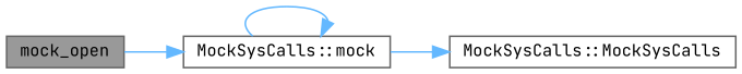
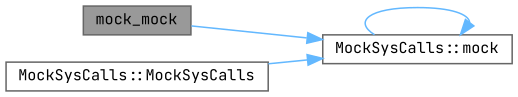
  digraph {
    fontname="JetBrains Mono"
    rankdir=LR
    node [color=grey40 fillcolor=white fontname="JetBrains Mono" fontsize=10 shape=box style=filled]
    edge [color=steelblue1 fontname="JetBrains Mono" fontsize=10 labelfontname=Helvetica labelfontsize=10 style=solid]
-   n1 [color=gray40 fillcolor=grey60 fontcolor=black height=0.2 label=mock_open width=0.4]
+   n1 [color=gray40 fillcolor=grey60 fontcolor=black height=0.2 label=mock_mock width=0.4]
    n2 [height=0.2 label="MockSysCalls::mock" width=0.4]
    n3 [height=0.2 label="MockSysCalls::MockSysCalls" width=0.4]
    n1 -> n2
    n2 -> n2
-   n2 -> n3
+   n3 -> n2
  }
